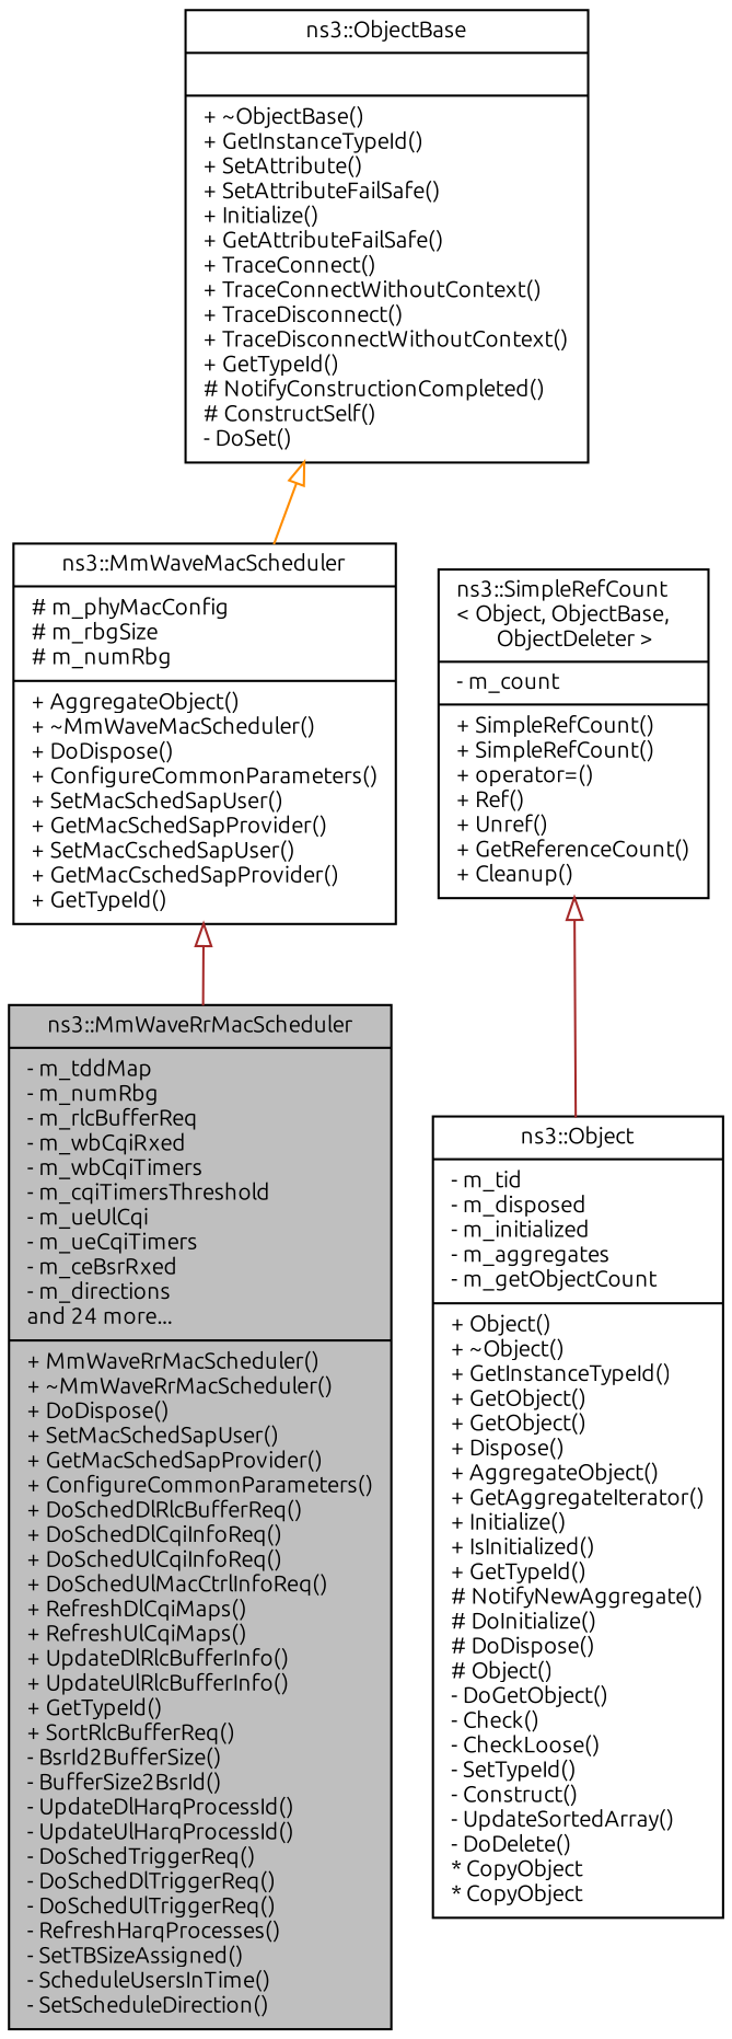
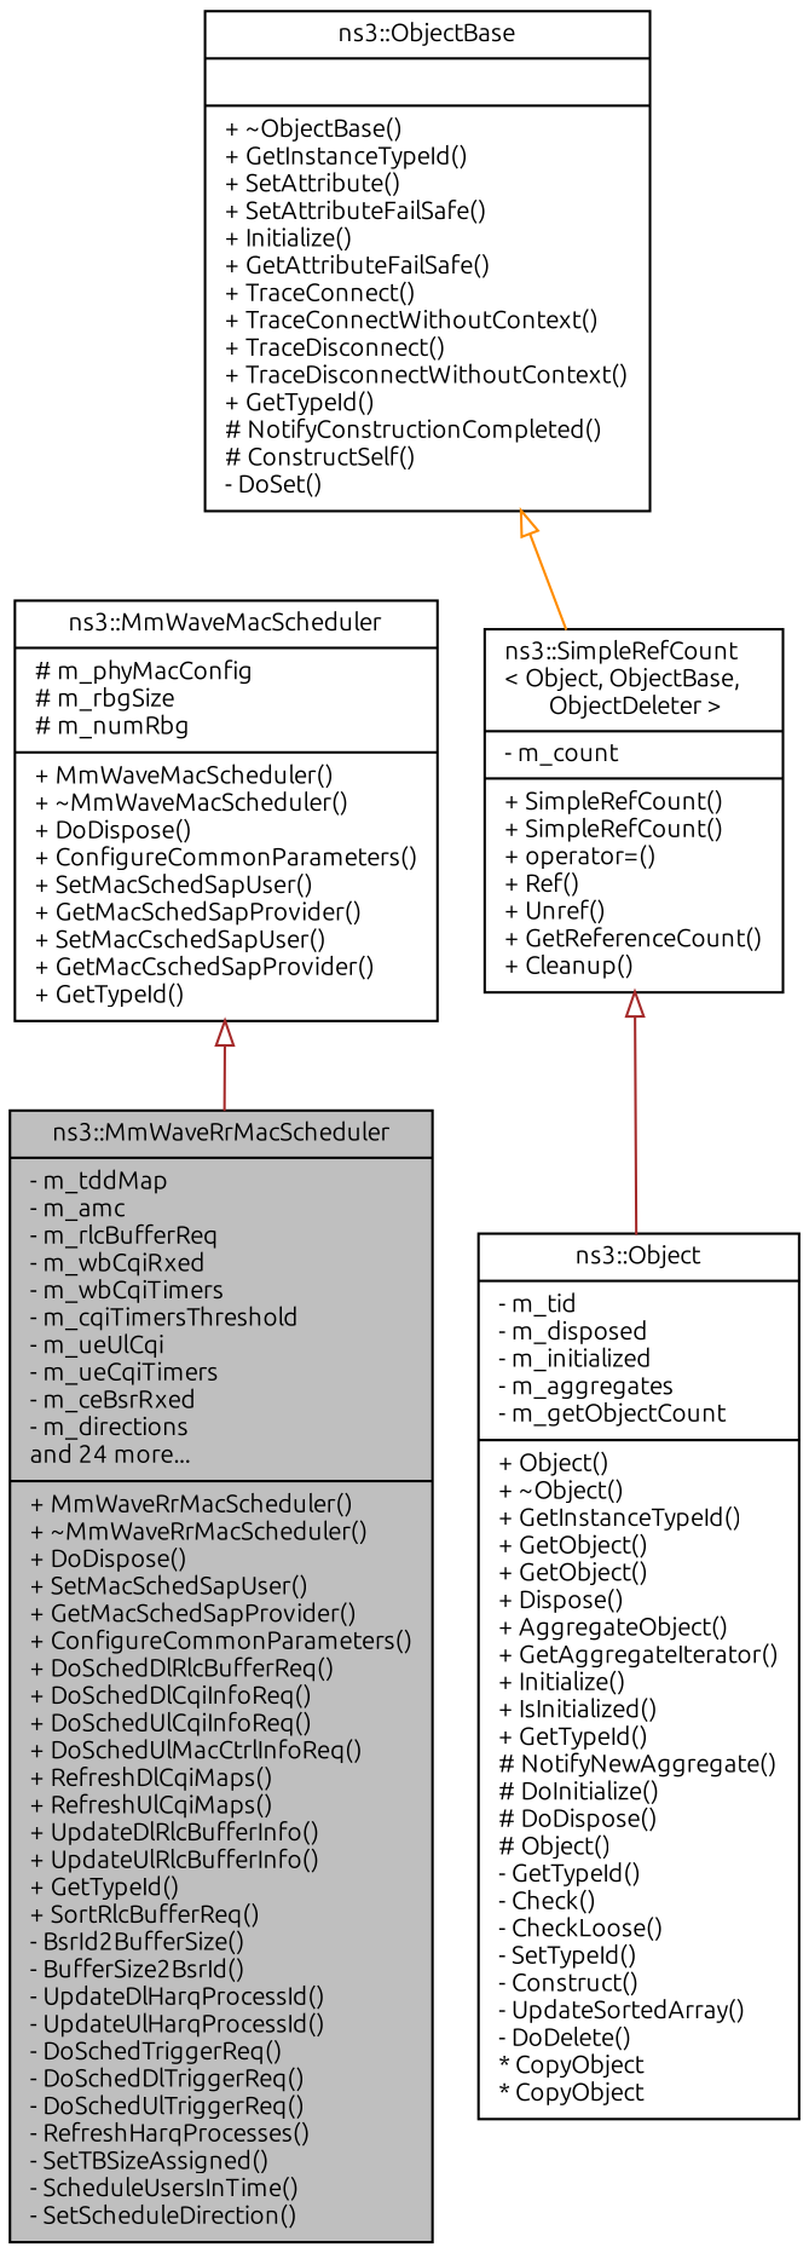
  digraph {
    fontname=Ubuntu
    node [color=black fillcolor=white fontname=Ubuntu fontsize=10 shape=record style=filled]
    edge [arrowtail=onormal color=brown dir=back fontname=Ubuntu fontsize=10 labelfontname=Helvetica labelfontsize=10 style=solid]
-   n1 [fillcolor=grey75 fontcolor=black height=0.2 label="{ns3::MmWaveRrMacScheduler\n|- m_tddMap\l- m_numRbg\l- m_rlcBufferReq\l- m_wbCqiRxed\l- m_wbCqiTimers\l- m_cqiTimersThreshold\l- m_ueUlCqi\l- m_ueCqiTimers\l- m_ceBsrRxed\l- m_directions\land 24 more...\l|+ MmWaveRrMacScheduler()\l+ ~MmWaveRrMacScheduler()\l+ DoDispose()\l+ SetMacSchedSapUser()\l+ GetMacSchedSapProvider()\l+ ConfigureCommonParameters()\l+ DoSchedDlRlcBufferReq()\l+ DoSchedDlCqiInfoReq()\l+ DoSchedUlCqiInfoReq()\l+ DoSchedUlMacCtrlInfoReq()\l+ RefreshDlCqiMaps()\l+ RefreshUlCqiMaps()\l+ UpdateDlRlcBufferInfo()\l+ UpdateUlRlcBufferInfo()\l+ GetTypeId()\l+ SortRlcBufferReq()\l- BsrId2BufferSize()\l- BufferSize2BsrId()\l- UpdateDlHarqProcessId()\l- UpdateUlHarqProcessId()\l- DoSchedTriggerReq()\l- DoSchedDlTriggerReq()\l- DoSchedUlTriggerReq()\l- RefreshHarqProcesses()\l- SetTBSizeAssigned()\l- ScheduleUsersInTime()\l- SetScheduleDirection()\l}" width=0.4]
-   n2 [height=0.2 label="{ns3::MmWaveMacScheduler\n|# m_phyMacConfig\l# m_rbgSize\l# m_numRbg\l|+ AggregateObject()\l+ ~MmWaveMacScheduler()\l+ DoDispose()\l+ ConfigureCommonParameters()\l+ SetMacSchedSapUser()\l+ GetMacSchedSapProvider()\l+ SetMacCschedSapUser()\l+ GetMacCschedSapProvider()\l+ GetTypeId()\l}" width=0.4]
-   n3 [height=0.2 label="{ns3::Object\n|- m_tid\l- m_disposed\l- m_initialized\l- m_aggregates\l- m_getObjectCount\l|+ Object()\l+ ~Object()\l+ GetInstanceTypeId()\l+ GetObject()\l+ GetObject()\l+ Dispose()\l+ AggregateObject()\l+ GetAggregateIterator()\l+ Initialize()\l+ IsInitialized()\l+ GetTypeId()\l# NotifyNewAggregate()\l# DoInitialize()\l# DoDispose()\l# Object()\l- DoGetObject()\l- Check()\l- CheckLoose()\l- SetTypeId()\l- Construct()\l- UpdateSortedArray()\l- DoDelete()\l* CopyObject\l* CopyObject\l}" width=0.4]
+   n1 [fillcolor=grey75 fontcolor=black height=0.2 label="{ns3::MmWaveRrMacScheduler\n|- m_tddMap\l- m_amc\l- m_rlcBufferReq\l- m_wbCqiRxed\l- m_wbCqiTimers\l- m_cqiTimersThreshold\l- m_ueUlCqi\l- m_ueCqiTimers\l- m_ceBsrRxed\l- m_directions\land 24 more...\l|+ MmWaveRrMacScheduler()\l+ ~MmWaveRrMacScheduler()\l+ DoDispose()\l+ SetMacSchedSapUser()\l+ GetMacSchedSapProvider()\l+ ConfigureCommonParameters()\l+ DoSchedDlRlcBufferReq()\l+ DoSchedDlCqiInfoReq()\l+ DoSchedUlCqiInfoReq()\l+ DoSchedUlMacCtrlInfoReq()\l+ RefreshDlCqiMaps()\l+ RefreshUlCqiMaps()\l+ UpdateDlRlcBufferInfo()\l+ UpdateUlRlcBufferInfo()\l+ GetTypeId()\l+ SortRlcBufferReq()\l- BsrId2BufferSize()\l- BufferSize2BsrId()\l- UpdateDlHarqProcessId()\l- UpdateUlHarqProcessId()\l- DoSchedTriggerReq()\l- DoSchedDlTriggerReq()\l- DoSchedUlTriggerReq()\l- RefreshHarqProcesses()\l- SetTBSizeAssigned()\l- ScheduleUsersInTime()\l- SetScheduleDirection()\l}" width=0.4]
+   n2 [height=0.2 label="{ns3::MmWaveMacScheduler\n|# m_phyMacConfig\l# m_rbgSize\l# m_numRbg\l|+ MmWaveMacScheduler()\l+ ~MmWaveMacScheduler()\l+ DoDispose()\l+ ConfigureCommonParameters()\l+ SetMacSchedSapUser()\l+ GetMacSchedSapProvider()\l+ SetMacCschedSapUser()\l+ GetMacCschedSapProvider()\l+ GetTypeId()\l}" width=0.4]
+   n3 [height=0.2 label="{ns3::Object\n|- m_tid\l- m_disposed\l- m_initialized\l- m_aggregates\l- m_getObjectCount\l|+ Object()\l+ ~Object()\l+ GetInstanceTypeId()\l+ GetObject()\l+ GetObject()\l+ Dispose()\l+ AggregateObject()\l+ GetAggregateIterator()\l+ Initialize()\l+ IsInitialized()\l+ GetTypeId()\l# NotifyNewAggregate()\l# DoInitialize()\l# DoDispose()\l# Object()\l- GetTypeId()\l- Check()\l- CheckLoose()\l- SetTypeId()\l- Construct()\l- UpdateSortedArray()\l- DoDelete()\l* CopyObject\l* CopyObject\l}" width=0.4]
    n4 [height=0.2 label="{ns3::SimpleRefCount\l\< Object, ObjectBase,\l ObjectDeleter \>\n|- m_count\l|+ SimpleRefCount()\l+ SimpleRefCount()\l+ operator=()\l+ Ref()\l+ Unref()\l+ GetReferenceCount()\l+ Cleanup()\l}" width=0.4]
    n5 [height=0.2 label="{ns3::ObjectBase\n||+ ~ObjectBase()\l+ GetInstanceTypeId()\l+ SetAttribute()\l+ SetAttributeFailSafe()\l+ Initialize()\l+ GetAttributeFailSafe()\l+ TraceConnect()\l+ TraceConnectWithoutContext()\l+ TraceDisconnect()\l+ TraceDisconnectWithoutContext()\l+ GetTypeId()\l# NotifyConstructionCompleted()\l# ConstructSelf()\l- DoSet()\l}" width=0.4]
    n2 -> n1
    n4 -> n3
-   n5 -> n2 [color=darkorange]
+   n5 -> n4 [color=darkorange]
  }
